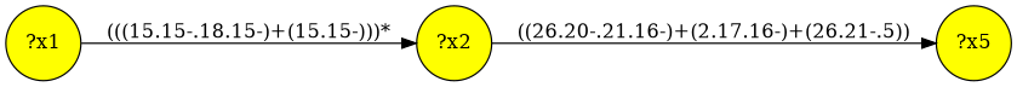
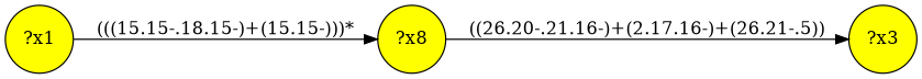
  digraph {
    rankdir=LR
    node [fillcolor=yellow shape=circle style="filled,"]
-   n1 [label="?x5"]
+   n1 [label="?x3"]
    n2 [label="?x1"]
-   n3 [label="?x2"]
+   n3 [label="?x8"]
    n2 -> n3 [label="(((15.15-.18.15-)+(15.15-)))*"]
    n3 -> n1 [label="((26.20-.21.16-)+(2.17.16-)+(26.21-.5))"]
  }
